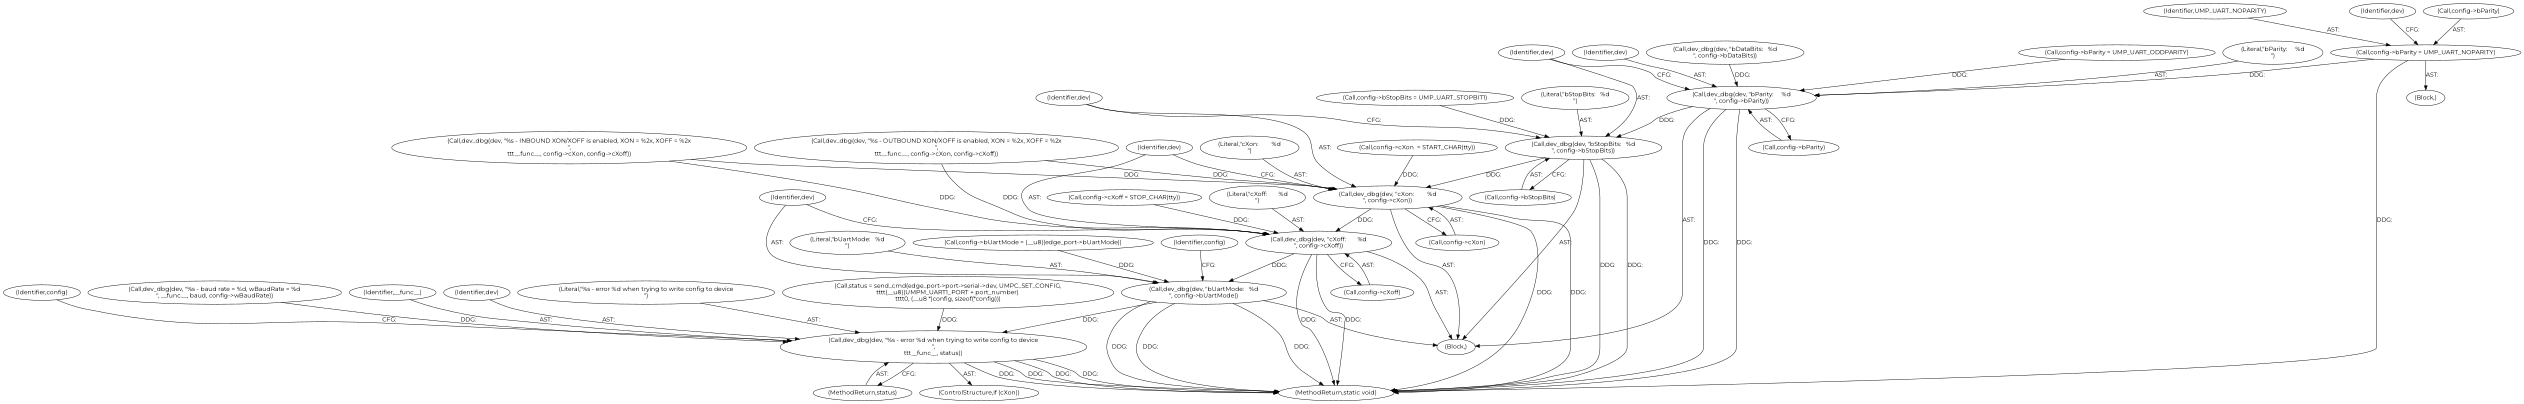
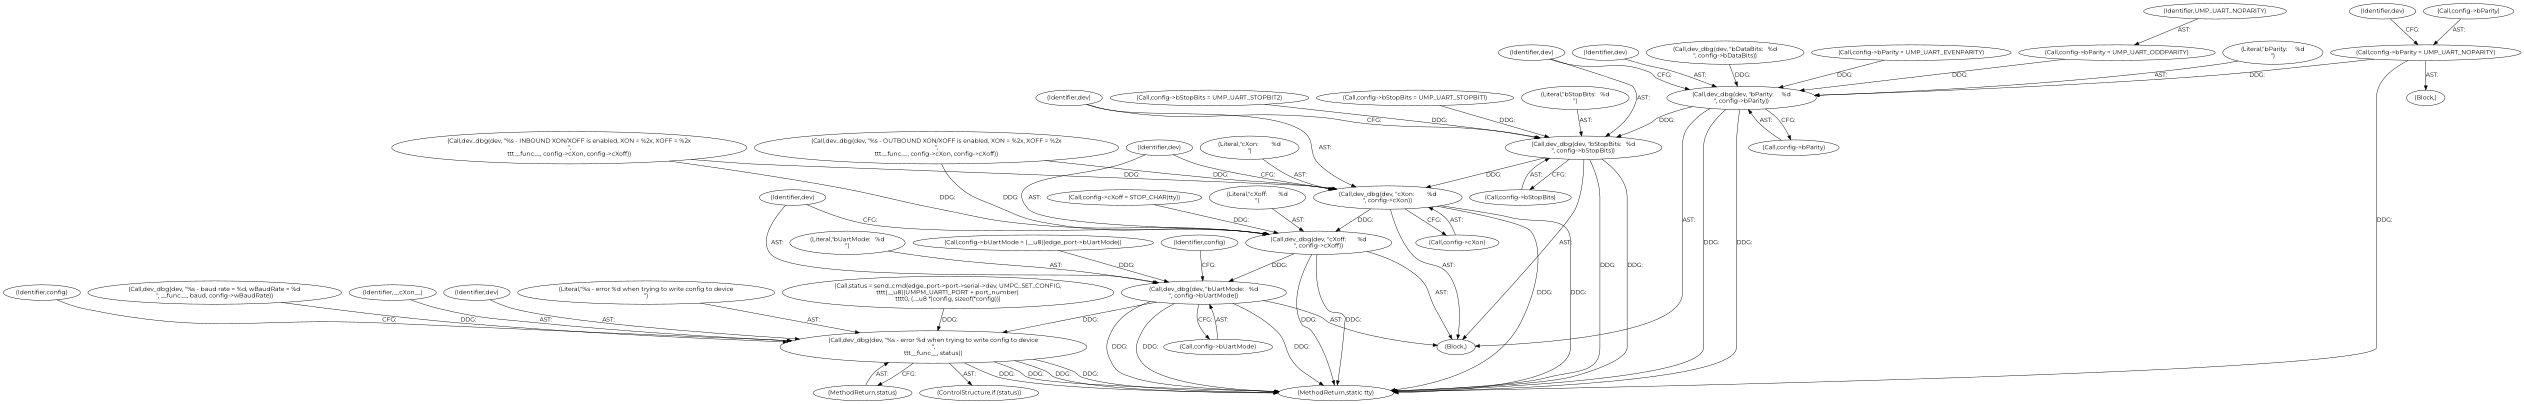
  digraph {
    fontname=Montserrat
    node [fontname=Montserrat]
    edge [fontname=Montserrat]
    n1 [label="(Call,config->bParity = UMP_UART_NOPARITY)"]
    n2 [label="(Call,dev_dbg(dev, \"bParity:     %d\n\", config->bParity))"]
-   n3 [label="(MethodReturn,static void)"]
+   n3 [label="(MethodReturn,static tty)"]
    n4 [label="(Block,)"]
    n5 [label="(Call,dev_dbg(dev, \"bStopBits:   %d\n\", config->bStopBits))"]
    n6 [label="(Block,)"]
    n7 [label="(Call,config->bParity)"]
    n8 [label="(Identifier,UMP_UART_NOPARITY)"]
    n9 [label="(Call,dev_dbg(dev, \"cXon:        %d\n\", config->cXon))"]
    n10 [label="(Call,config->bStopBits)"]
    n11 [label="(Call,dev_dbg(dev, \"cXoff:       %d\n\", config->cXoff))"]
    n12 [label="(Call,config->cXon)"]
    n13 [label="(Call,dev_dbg(dev, \"bUartMode:   %d\n\", config->bUartMode))"]
-   n14 [label="(Call,config->cXoff)"]
    n15 [label="(Call,dev_dbg(dev, \"%s - error %d when trying to write config to device\n\",\n\t\t\t__func__, status))"]
+   n16 [label="(Call,config->bUartMode)"]
    n17 [label="(MethodReturn,status)"]
-   n18 [label="(ControlStructure,if (cXon))"]
+   n18 [label="(ControlStructure,if (status))"]
    n19 [label="(Identifier,dev)"]
-   n20 [label="(Call,config->cXon  = START_CHAR(tty))"]
    n21 [label="(Identifier,dev)"]
    n22 [label="(Literal,\"bParity:     %d\n\")"]
    n23 [label="(Identifier,dev)"]
    n24 [label="(Call,dev_dbg(dev, \"%s - INBOUND XON/XOFF is enabled, XON = %2x, XOFF = %2x\n\",\n\t\t\t__func__, config->cXon, config->cXoff))"]
    n25 [label="(Identifier,dev)"]
+   n26 [label="(Call,config->bStopBits = UMP_UART_STOPBIT2)"]
    n27 [label="(Call,dev_dbg(dev, \"bDataBits:   %d\n\", config->bDataBits))"]
    n28 [label="(Literal,\"%s - error %d when trying to write config to device\n\")"]
    n29 [label="(Call,dev_dbg(dev, \"%s - OUTBOUND XON/XOFF is enabled, XON = %2x, XOFF = %2x\n\",\n\t\t\t__func__, config->cXon, config->cXoff))"]
    n30 [label="(Identifier,config)"]
+   n31 [label="(Call,config->bParity = UMP_UART_EVENPARITY)"]
    n32 [label="(Call,config->bParity = UMP_UART_ODDPARITY)"]
    n33 [label="(Literal,\"cXon:        %d\n\")"]
    n34 [label="(Call,config->cXoff = STOP_CHAR(tty))"]
    n35 [label="(Identifier,dev)"]
    n36 [label="(Literal,\"bUartMode:   %d\n\")"]
    n37 [label="(Call,config->bStopBits = UMP_UART_STOPBIT1)"]
    n38 [label="(Call,config->bUartMode = (__u8)(edge_port->bUartMode))"]
    n39 [label="(Call,status = send_cmd(edge_port->port->serial->dev, UMPC_SET_CONFIG,\n\t\t\t\t(__u8)(UMPM_UART1_PORT + port_number),\n\t\t\t\t0, (__u8 *)config, sizeof(*config)))"]
    n40 [label="(Identifier,config)"]
    n41 [label="(Identifier,dev)"]
    n42 [label="(Literal,\"bStopBits:   %d\n\")"]
    n43 [label="(Identifier,dev)"]
    n44 [label="(Call,dev_dbg(dev, \"%s - baud rate = %d, wBaudRate = %d\n\", __func__, baud, config->wBaudRate))"]
-   n45 [label="(Identifier,__func__)"]
+   n45 [label="(Identifier,__cXon__)"]
    n46 [label="(Literal,\"cXoff:       %d\n\")"]
    n47 [label="(Call,config->bParity)"]
    n1 -> n2 [label="DDG: "]
    n1 -> n3 [label="DDG: "]
    n1 -> n4 [label="AST: "]
    n2 -> n3 [label="DDG: "]
    n2 -> n3 [label="DDG: "]
    n2 -> n5 [label="DDG: "]
    n2 -> n6 [label="AST: "]
    n2 -> n7 [label="CFG: "]
    n5 -> n3 [label="DDG: "]
    n5 -> n3 [label="DDG: "]
    n5 -> n6 [label="AST: "]
    n5 -> n9 [label="DDG: "]
    n5 -> n10 [label="CFG: "]
    n7 -> n2 [label="AST: "]
-   n8 -> n1 [label="AST: "]
+   n8 -> n32 [label="AST: "]
    n9 -> n3 [label="DDG: "]
    n9 -> n3 [label="DDG: "]
    n9 -> n6 [label="AST: "]
    n9 -> n11 [label="DDG: "]
    n9 -> n12 [label="CFG: "]
    n10 -> n5 [label="AST: "]
    n11 -> n3 [label="DDG: "]
    n11 -> n3 [label="DDG: "]
    n11 -> n6 [label="AST: "]
    n11 -> n13 [label="DDG: "]
-   n11 -> n14 [label="CFG: "]
    n12 -> n9 [label="AST: "]
    n13 -> n3 [label="DDG: "]
    n13 -> n3 [label="DDG: "]
    n13 -> n3 [label="DDG: "]
    n13 -> n6 [label="AST: "]
    n13 -> n15 [label="DDG: "]
-   n14 -> n11 [label="AST: "]
+   n13 -> n16 [label="CFG: "]
    n15 -> n3 [label="DDG: "]
    n15 -> n3 [label="DDG: "]
    n15 -> n3 [label="DDG: "]
    n15 -> n3 [label="DDG: "]
    n15 -> n17 [label="CFG: "]
    n15 -> n18 [label="AST: "]
+   n16 -> n13 [label="AST: "]
    n17 -> n15 [label="AST: "]
    n19 -> n1 [label="CFG: "]
-   n20 -> n9 [label="DDG: "]
    n21 -> n15 [label="AST: "]
    n22 -> n2 [label="AST: "]
    n23 -> n5 [label="CFG: "]
    n23 -> n9 [label="AST: "]
    n24 -> n9 [label="DDG: "]
    n24 -> n11 [label="DDG: "]
    n25 -> n2 [label="AST: "]
+   n26 -> n5 [label="DDG: "]
    n27 -> n2 [label="DDG: "]
    n28 -> n15 [label="AST: "]
    n29 -> n9 [label="DDG: "]
    n29 -> n11 [label="DDG: "]
    n30 -> n13 [label="CFG: "]
+   n31 -> n2 [label="DDG: "]
    n32 -> n2 [label="DDG: "]
    n33 -> n9 [label="AST: "]
    n34 -> n11 [label="DDG: "]
    n35 -> n11 [label="CFG: "]
    n35 -> n13 [label="AST: "]
    n36 -> n13 [label="AST: "]
    n37 -> n5 [label="DDG: "]
    n38 -> n13 [label="DDG: "]
    n39 -> n15 [label="DDG: "]
    n40 -> n15 [label="CFG: "]
    n41 -> n9 [label="CFG: "]
    n41 -> n11 [label="AST: "]
    n42 -> n5 [label="AST: "]
    n43 -> n2 [label="CFG: "]
    n43 -> n5 [label="AST: "]
    n44 -> n15 [label="DDG: "]
    n45 -> n15 [label="AST: "]
    n46 -> n11 [label="AST: "]
    n47 -> n1 [label="AST: "]
  }
